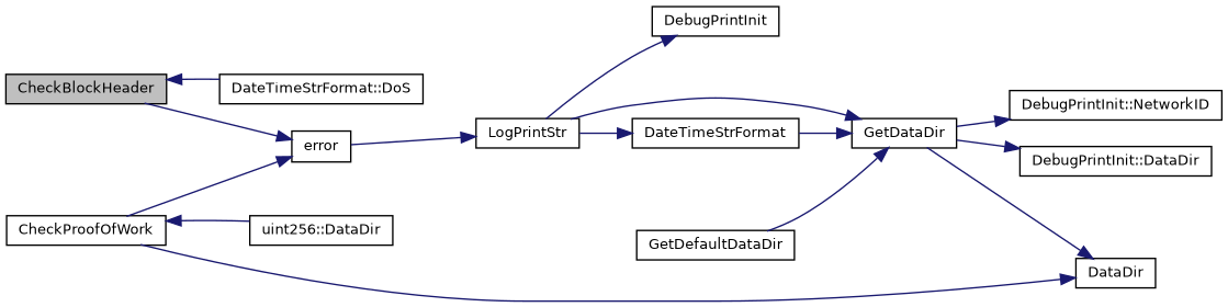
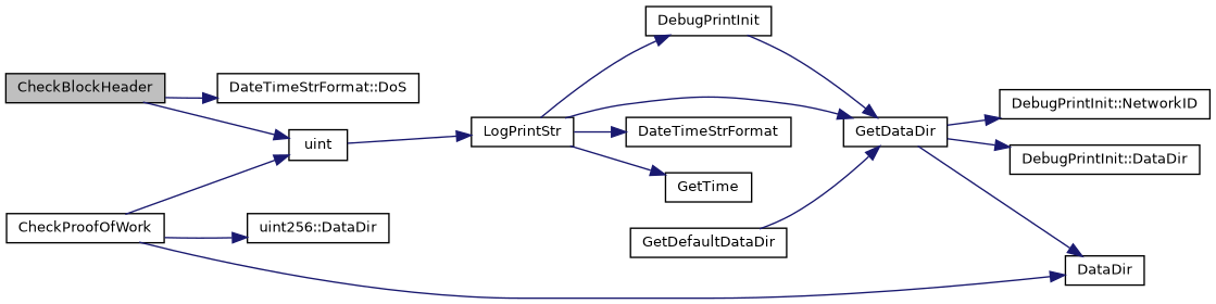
  digraph {
    rankdir=LR
    node [color=black fillcolor=white fontname=Helvetica fontsize=10 shape=record style=filled]
    edge [color=midnightblue fontname=Helvetica fontsize=10 labelfontname=Helvetica labelfontsize=10 style=solid]
    n1 [fillcolor=grey75 fontcolor=black height=0.2 label=CheckBlockHeader width=0.4]
    n2 [height=0.2 label="DateTimeStrFormat::DoS" width=0.4]
-   n3 [height=0.2 label=error width=0.4]
+   n3 [height=0.2 label=uint width=0.4]
    n4 [height=0.2 label=CheckProofOfWork width=0.4]
    n5 [height=0.2 label="uint256::DataDir" width=0.4]
    n6 [height=0.2 label=DataDir width=0.4]
    n7 [height=0.2 label=LogPrintStr width=0.4]
    n8 [height=0.2 label=DebugPrintInit width=0.4]
    n9 [height=0.2 label=GetDataDir width=0.4]
    n10 [height=0.2 label=DateTimeStrFormat width=0.4]
+   n11 [height=0.2 label=GetTime width=0.4]
    n12 [height=0.2 label="DebugPrintInit::NetworkID" width=0.4]
    n13 [height=0.2 label="DebugPrintInit::DataDir" width=0.4]
    n14 [height=0.2 label=GetDefaultDataDir width=0.4]
-   n2 -> n1
+   n1 -> n2
    n1 -> n3
    n3 -> n7
    n4 -> n3
-   n5 -> n4
+   n4 -> n5
    n4 -> n6
    n7 -> n8
    n7 -> n9
    n7 -> n10
-   n10 -> n9
+   n7 -> n11
+   n8 -> n9
    n9 -> n6
    n9 -> n12
    n9 -> n13
    n14 -> n9
  }
